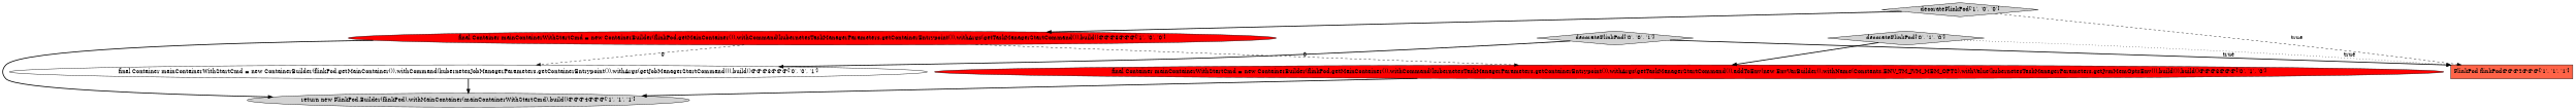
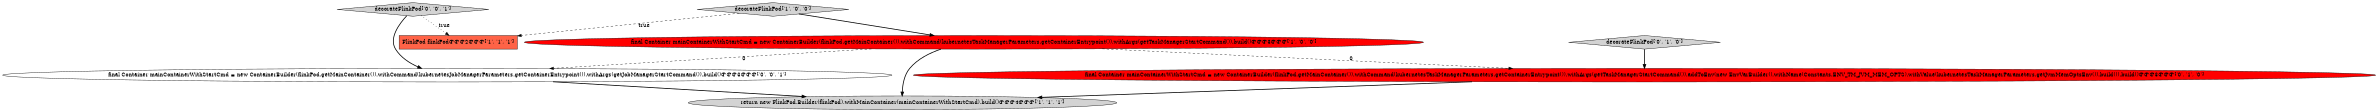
  digraph {
    node [fillcolor=lightgray shape=ellipse style=filled]
    edge [style=bold]
    n1 [fillcolor=red label="final Container mainContainerWithStartCmd = new ContainerBuilder(flinkPod.getMainContainer()).withCommand(kubernetesTaskManagerParameters.getContainerEntrypoint()).withArgs(getTaskManagerStartCommand()).build()@@@3@@@['1', '0', '0']"]
    n2 [label="return new FlinkPod.Builder(flinkPod).withMainContainer(mainContainerWithStartCmd).build()@@@4@@@['1', '1', '1']"]
    n3 [fillcolor=white label="final Container mainContainerWithStartCmd = new ContainerBuilder(flinkPod.getMainContainer()).withCommand(kubernetesJobManagerParameters.getContainerEntrypoint()).withArgs(getJobManagerStartCommand()).build()@@@3@@@['0', '0', '1']"]
    n4 [fillcolor=red label="final Container mainContainerWithStartCmd = new ContainerBuilder(flinkPod.getMainContainer()).withCommand(kubernetesTaskManagerParameters.getContainerEntrypoint()).withArgs(getTaskManagerStartCommand()).addToEnv(new EnvVarBuilder().withName(Constants.ENV_TM_JVM_MEM_OPTS).withValue(kubernetesTaskManagerParameters.getJvmMemOptsEnv()).build()).build()@@@3@@@['0', '1', '0']"]
    n5 [label="decorateFlinkPod['0', '0', '1']" shape=diamond]
    n6 [fillcolor=tomato label="FlinkPod flinkPod@@@2@@@['1', '1', '1']" shape=box]
    n7 [label="decorateFlinkPod['0', '1', '0']" shape=diamond]
    n8 [label="decorateFlinkPod['1', '0', '0']" shape=diamond]
    n1 -> n2
    n1 -> n3 [label=0 style=dashed]
    n1 -> n4 [label=0 style=dashed]
    n3 -> n2
    n4 -> n2
    n5 -> n3
-   n5 -> n6 [label=true]
+   n5 -> n6 [label=true style=dotted]
    n7 -> n4
-   n7 -> n6 [label=true style=dotted]
    n8 -> n1
    n8 -> n6 [label=true style=dashed]
  }
